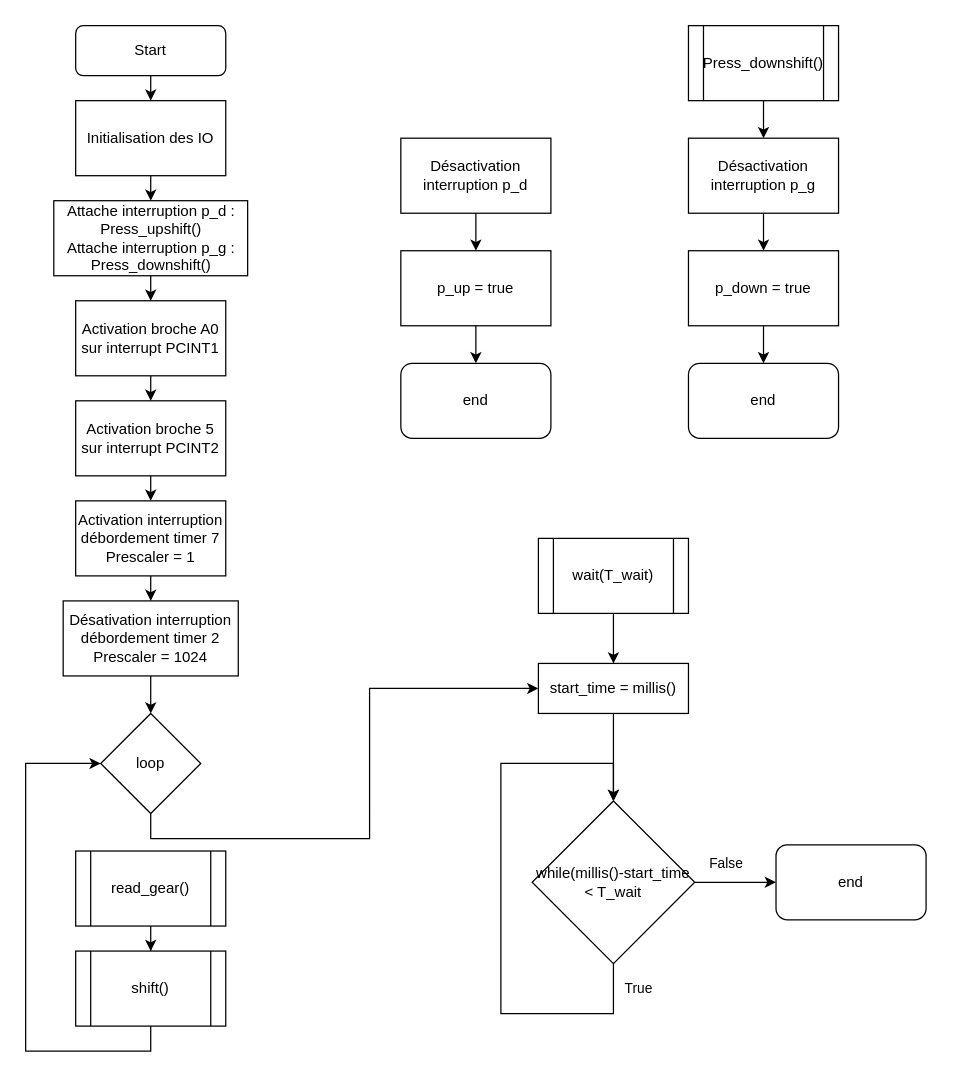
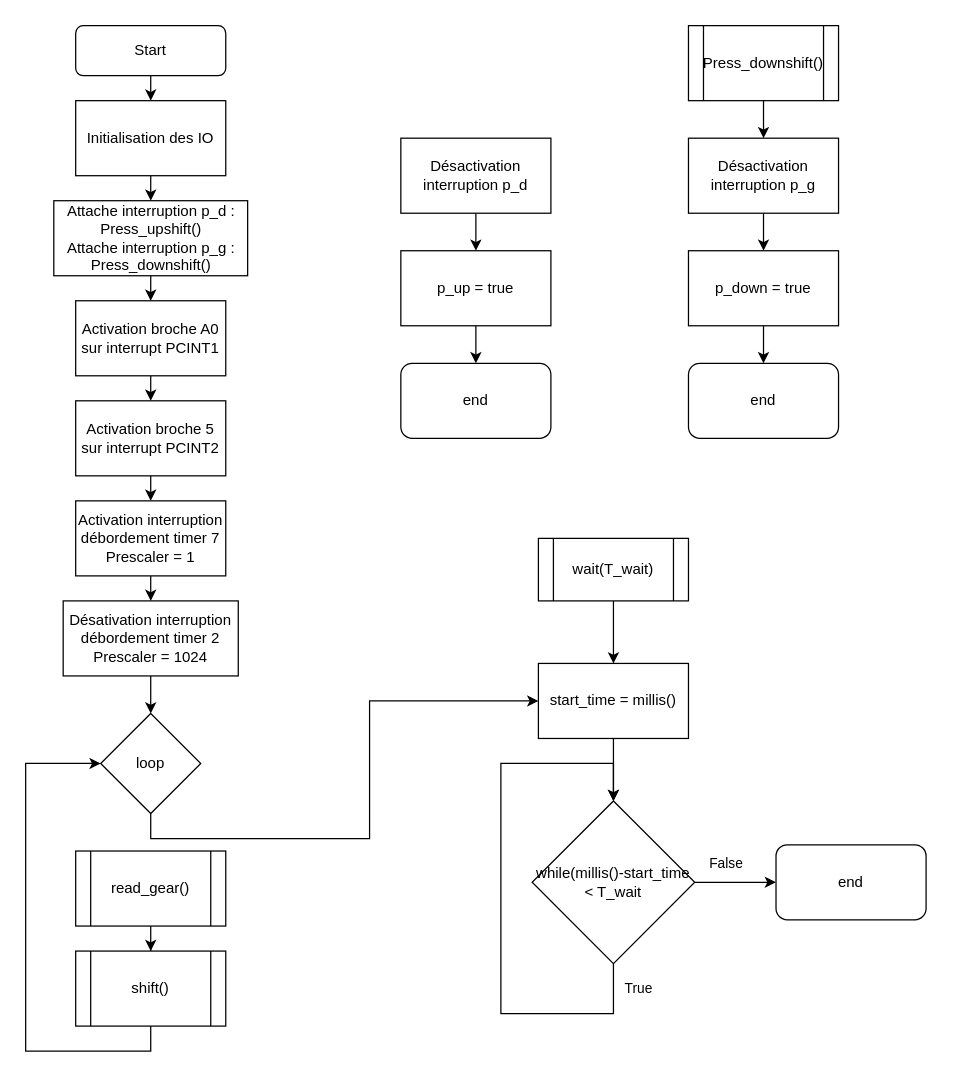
  <mxCell id="0" />
  <mxCell id="1" parent="0" />
  <mxCell id="2" style="edgeStyle=orthogonalEdgeStyle;rounded=0;orthogonalLoop=1;jettySize=auto;html=1;exitX=0.5;exitY=1;exitDx=0;exitDy=0;entryX=0.5;entryY=0;entryDx=0;entryDy=0;" parent="1" source="3" target="5" edge="1"><mxGeometry relative="1" as="geometry" /></mxCell>
  <mxCell id="3" value="Start" style="rounded=1;whiteSpace=wrap;html=1;fontSize=12;glass=0;strokeWidth=1;shadow=0;" parent="1" vertex="1"><mxGeometry x="60" y="20" width="120" height="40" as="geometry" /></mxCell>
  <mxCell id="4" style="edgeStyle=orthogonalEdgeStyle;rounded=0;orthogonalLoop=1;jettySize=auto;html=1;exitX=0.5;exitY=1;exitDx=0;exitDy=0;entryX=0.5;entryY=0;entryDx=0;entryDy=0;" parent="1" source="5" target="7" edge="1"><mxGeometry relative="1" as="geometry" /></mxCell>
  <mxCell id="5" value="Initialisation des IO" style="rounded=0;whiteSpace=wrap;html=1;" parent="1" vertex="1"><mxGeometry x="60" y="80" width="120" height="60" as="geometry" /></mxCell>
  <mxCell id="6" style="edgeStyle=orthogonalEdgeStyle;rounded=0;orthogonalLoop=1;jettySize=auto;html=1;exitX=0.5;exitY=1;exitDx=0;exitDy=0;entryX=0.5;entryY=0;entryDx=0;entryDy=0;" parent="1" source="7" target="9" edge="1"><mxGeometry relative="1" as="geometry" /></mxCell>
  <mxCell id="7" value="Attache interruption p_d : Press_upshift()&lt;br&gt;Attache interruption p_g : Press_downshift()" style="rounded=0;whiteSpace=wrap;html=1;" parent="1" vertex="1"><mxGeometry x="42.5" y="160" width="155" height="60" as="geometry" /></mxCell>
  <mxCell id="8" style="edgeStyle=orthogonalEdgeStyle;rounded=0;orthogonalLoop=1;jettySize=auto;html=1;exitX=0.5;exitY=1;exitDx=0;exitDy=0;entryX=0.5;entryY=0;entryDx=0;entryDy=0;" parent="1" source="9" target="11" edge="1"><mxGeometry relative="1" as="geometry" /></mxCell>
  <mxCell id="9" value="Activation broche A0 sur interrupt PCINT1" style="rounded=0;whiteSpace=wrap;html=1;" parent="1" vertex="1"><mxGeometry x="60" y="240" width="120" height="60" as="geometry" /></mxCell>
  <mxCell id="10" style="edgeStyle=orthogonalEdgeStyle;rounded=0;orthogonalLoop=1;jettySize=auto;html=1;exitX=0.5;exitY=1;exitDx=0;exitDy=0;entryX=0.5;entryY=0;entryDx=0;entryDy=0;" parent="1" source="11" target="13" edge="1"><mxGeometry relative="1" as="geometry" /></mxCell>
  <mxCell id="11" value="Activation broche 5 sur interrupt PCINT2" style="rounded=0;whiteSpace=wrap;html=1;" parent="1" vertex="1"><mxGeometry x="60" y="320" width="120" height="60" as="geometry" /></mxCell>
  <mxCell id="12" style="edgeStyle=orthogonalEdgeStyle;rounded=0;orthogonalLoop=1;jettySize=auto;html=1;exitX=0.5;exitY=1;exitDx=0;exitDy=0;entryX=0.5;entryY=0;entryDx=0;entryDy=0;" parent="1" source="13" target="15" edge="1"><mxGeometry relative="1" as="geometry" /></mxCell>
  <mxCell id="13" value="Activation interruption débordement timer 7&lt;br&gt;Prescaler = 1" style="rounded=0;whiteSpace=wrap;html=1;" parent="1" vertex="1"><mxGeometry x="60" y="400" width="120" height="60" as="geometry" /></mxCell>
  <mxCell id="14" style="edgeStyle=orthogonalEdgeStyle;rounded=0;orthogonalLoop=1;jettySize=auto;html=1;exitX=0.5;exitY=1;exitDx=0;exitDy=0;" parent="1" source="15" target="21" edge="1"><mxGeometry relative="1" as="geometry" /></mxCell>
  <mxCell id="15" value="&lt;span style=&quot;&quot;&gt;Désativation interruption débordement timer 2&lt;/span&gt;&lt;br style=&quot;&quot;&gt;&lt;span style=&quot;&quot;&gt;Prescaler = 1024&lt;/span&gt;" style="rounded=0;whiteSpace=wrap;html=1;" parent="1" vertex="1"><mxGeometry x="50" y="480" width="140" height="60" as="geometry" /></mxCell>
  <mxCell id="16" style="edgeStyle=orthogonalEdgeStyle;rounded=0;orthogonalLoop=1;jettySize=auto;html=1;exitX=0.5;exitY=1;exitDx=0;exitDy=0;" parent="1" source="17" target="19" edge="1"><mxGeometry relative="1" as="geometry" /></mxCell>
  <mxCell id="17" value="read_gear()" style="shape=process;whiteSpace=wrap;html=1;backgroundOutline=1;" parent="1" vertex="1"><mxGeometry x="60" y="680" width="120" height="60" as="geometry" /></mxCell>
  <mxCell id="18" style="edgeStyle=orthogonalEdgeStyle;rounded=0;orthogonalLoop=1;jettySize=auto;html=1;entryX=0;entryY=0.5;entryDx=0;entryDy=0;" parent="1" source="19" target="21" edge="1"><mxGeometry relative="1" as="geometry"><mxPoint x="20" y="610" as="targetPoint" /><Array as="points"><mxPoint x="120" y="840" /><mxPoint x="20" y="840" /><mxPoint x="20" y="610" /></Array></mxGeometry></mxCell>
  <mxCell id="19" value="shift()" style="shape=process;whiteSpace=wrap;html=1;backgroundOutline=1;" parent="1" vertex="1"><mxGeometry x="60" y="760" width="120" height="60" as="geometry" /></mxCell>
  <mxCell id="20" style="edgeStyle=orthogonalEdgeStyle;rounded=0;orthogonalLoop=1;jettySize=auto;html=1;exitX=0.5;exitY=1;exitDx=0;exitDy=0;" parent="1" source="21" target="37" edge="1"><mxGeometry relative="1" as="geometry" /></mxCell>
  <mxCell id="21" value="loop" style="rhombus;whiteSpace=wrap;html=1;" parent="1" vertex="1"><mxGeometry x="80" y="570" width="80" height="80" as="geometry" /></mxCell>
  <mxCell id="22" value="" style="edgeStyle=orthogonalEdgeStyle;rounded=0;orthogonalLoop=1;jettySize=auto;html=1;" parent="1" source="23" target="25" edge="1"><mxGeometry relative="1" as="geometry" /></mxCell>
  <mxCell id="23" value="Désactivation interruption p_d" style="rounded=0;whiteSpace=wrap;html=1;" parent="1" vertex="1"><mxGeometry x="320" y="110" width="120" height="60" as="geometry" /></mxCell>
  <mxCell id="24" value="" style="edgeStyle=orthogonalEdgeStyle;rounded=0;orthogonalLoop=1;jettySize=auto;html=1;" parent="1" source="25" target="26" edge="1"><mxGeometry relative="1" as="geometry" /></mxCell>
  <mxCell id="25" value="p_up = true" style="rounded=0;whiteSpace=wrap;html=1;" parent="1" vertex="1"><mxGeometry x="320" y="200" width="120" height="60" as="geometry" /></mxCell>
  <mxCell id="26" value="end" style="rounded=1;whiteSpace=wrap;html=1;" parent="1" vertex="1"><mxGeometry x="320" y="290" width="120" height="60" as="geometry" /></mxCell>
  <mxCell id="27" value="" style="edgeStyle=orthogonalEdgeStyle;rounded=0;orthogonalLoop=1;jettySize=auto;html=1;" parent="1" source="28" target="30" edge="1"><mxGeometry relative="1" as="geometry" /></mxCell>
  <mxCell id="28" value="Press_downshift()" style="shape=process;whiteSpace=wrap;html=1;backgroundOutline=1;" parent="1" vertex="1"><mxGeometry x="550" y="20" width="120" height="60" as="geometry" /></mxCell>
  <mxCell id="29" value="" style="edgeStyle=orthogonalEdgeStyle;rounded=0;orthogonalLoop=1;jettySize=auto;html=1;" parent="1" source="30" target="32" edge="1"><mxGeometry relative="1" as="geometry" /></mxCell>
  <mxCell id="30" value="Désactivation interruption p_g" style="rounded=0;whiteSpace=wrap;html=1;" parent="1" vertex="1"><mxGeometry x="550" y="110" width="120" height="60" as="geometry" /></mxCell>
  <mxCell id="31" value="" style="edgeStyle=orthogonalEdgeStyle;rounded=0;orthogonalLoop=1;jettySize=auto;html=1;" parent="1" source="32" target="33" edge="1"><mxGeometry relative="1" as="geometry" /></mxCell>
  <mxCell id="32" value="p_down = true" style="rounded=0;whiteSpace=wrap;html=1;" parent="1" vertex="1"><mxGeometry x="550" y="200" width="120" height="60" as="geometry" /></mxCell>
  <mxCell id="33" value="end" style="rounded=1;whiteSpace=wrap;html=1;" parent="1" vertex="1"><mxGeometry x="550" y="290" width="120" height="60" as="geometry" /></mxCell>
  <mxCell id="34" value="" style="edgeStyle=orthogonalEdgeStyle;rounded=0;orthogonalLoop=1;jettySize=auto;html=1;" edge="1" parent="1" source="35" target="37"><mxGeometry relative="1" as="geometry" /></mxCell>
- <mxCell id="35" value="wait(T_wait)" style="shape=process;whiteSpace=wrap;html=1;backgroundOutline=1;" vertex="1" parent="1"><mxGeometry x="430" y="430" width="120" height="60" as="geometry" /></mxCell>
+ <mxCell id="35" value="wait(T_wait)" style="shape=process;whiteSpace=wrap;html=1;backgroundOutline=1;" vertex="1" parent="1"><mxGeometry x="430" y="430" width="120" height="50" as="geometry" /></mxCell>
  <mxCell id="36" value="" style="edgeStyle=orthogonalEdgeStyle;rounded=0;orthogonalLoop=1;jettySize=auto;html=1;" edge="1" parent="1" source="37" target="40"><mxGeometry relative="1" as="geometry" /></mxCell>
- <mxCell id="37" value="start_time = millis()" style="rounded=0;whiteSpace=wrap;html=1;" vertex="1" parent="1"><mxGeometry x="430" y="530" width="120" height="40" as="geometry" /></mxCell>
+ <mxCell id="37" value="start_time = millis()" style="rounded=0;whiteSpace=wrap;html=1;" vertex="1" parent="1"><mxGeometry x="430" y="530" width="120" height="60" as="geometry" /></mxCell>
  <mxCell id="38" value="False" style="edgeStyle=orthogonalEdgeStyle;rounded=0;orthogonalLoop=1;jettySize=auto;html=1;" edge="1" parent="1" source="40" target="41"><mxGeometry x="-0.231" y="15" relative="1" as="geometry"><mxPoint as="offset" /></mxGeometry></mxCell>
  <mxCell id="39" value="True" style="edgeStyle=orthogonalEdgeStyle;rounded=0;orthogonalLoop=1;jettySize=auto;html=1;entryX=0.5;entryY=0;entryDx=0;entryDy=0;" edge="1" parent="1" source="40" target="40"><mxGeometry x="-0.911" y="20" relative="1" as="geometry"><mxPoint x="490" y="610" as="targetPoint" /><Array as="points"><mxPoint x="490" y="810" /><mxPoint x="400" y="810" /><mxPoint x="400" y="610" /><mxPoint x="490" y="610" /></Array><mxPoint as="offset" /></mxGeometry></mxCell>
  <mxCell id="40" value="while(millis()-start_time &amp;lt; T_wait" style="rhombus;whiteSpace=wrap;html=1;" vertex="1" parent="1"><mxGeometry x="425" y="640" width="130" height="130" as="geometry" /></mxCell>
  <mxCell id="41" value="end" style="rounded=1;whiteSpace=wrap;html=1;" vertex="1" parent="1"><mxGeometry x="620" y="675" width="120" height="60" as="geometry" /></mxCell>
